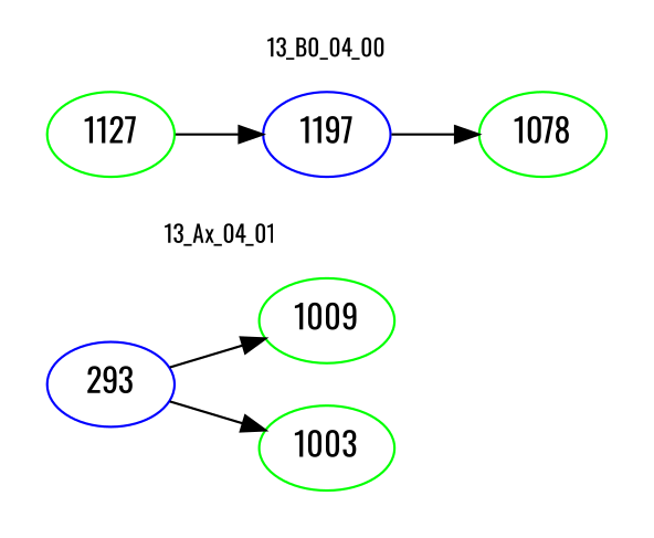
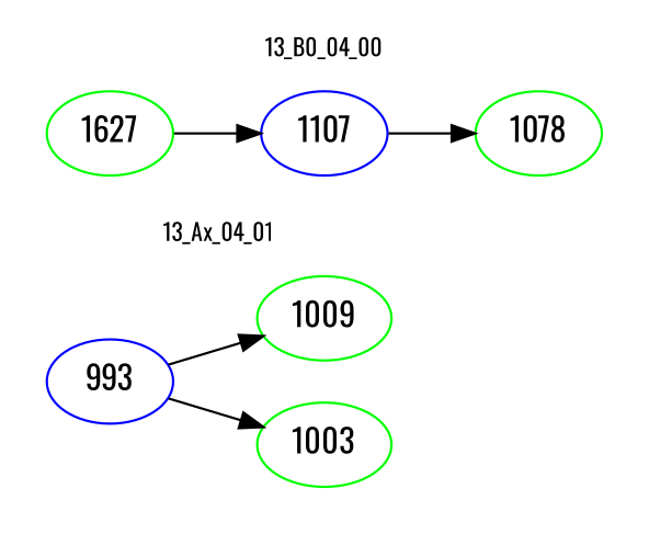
  digraph {
    fontname=Oswald
    rankdir=LR
    node [color=green fontname=Oswald]
    edge [color=black fontname=Oswald]
-   n1 [color=blue label=293]
+   n1 [color=blue label=993]
    n2 [label=1003]
    n3 [label=1009]
-   n4 [color=blue label=1197]
+   n4 [color=blue label=1107]
    n5 [label=1078]
-   n6 [label=1127]
+   n6 [label=1627]
    subgraph cluster_1 {
      color=white
      fontsize=10
      label="13_Ax_04_01"
      n1
      n2
      n3
    }
    subgraph cluster_2 {
      color=white
      fontsize=10
      label="13_B0_04_00"
      n4
      n5
      n6
    }
    n1 -> n2
    n1 -> n3
    n4 -> n5
    n6 -> n4
  }
